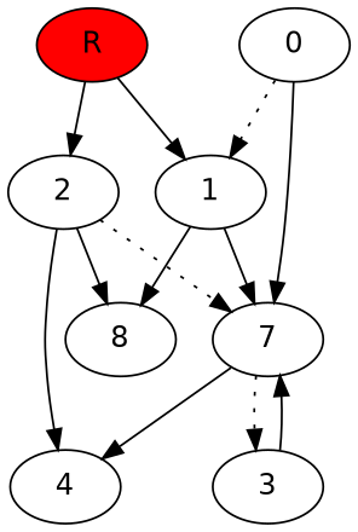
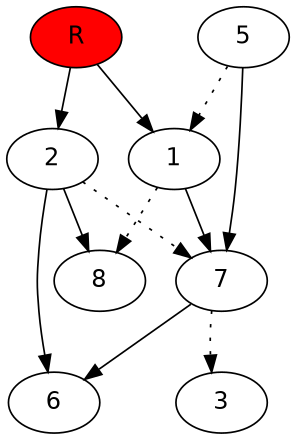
  digraph {
    fontname="DejaVu Sans"
    node [fontname="DejaVu Sans"]
    edge [fontname="DejaVu Sans" style=solid]
    1
    7
    8
-   4
+   4 [label=6]
    3
    2
-   5 [label=0]
+   5
    R [fillcolor="#ff0000" style=filled]
    1 -> 7
-   1 -> 8
+   1 -> 8 [style=dotted]
    7 -> 4
    7 -> 3 [style=dotted]
-   3 -> 7
    2 -> 7 [style=dotted]
    2 -> 8
    2 -> 4
    5 -> 1 [style=dotted]
    5 -> 7
    R -> 1
    R -> 2
  }
